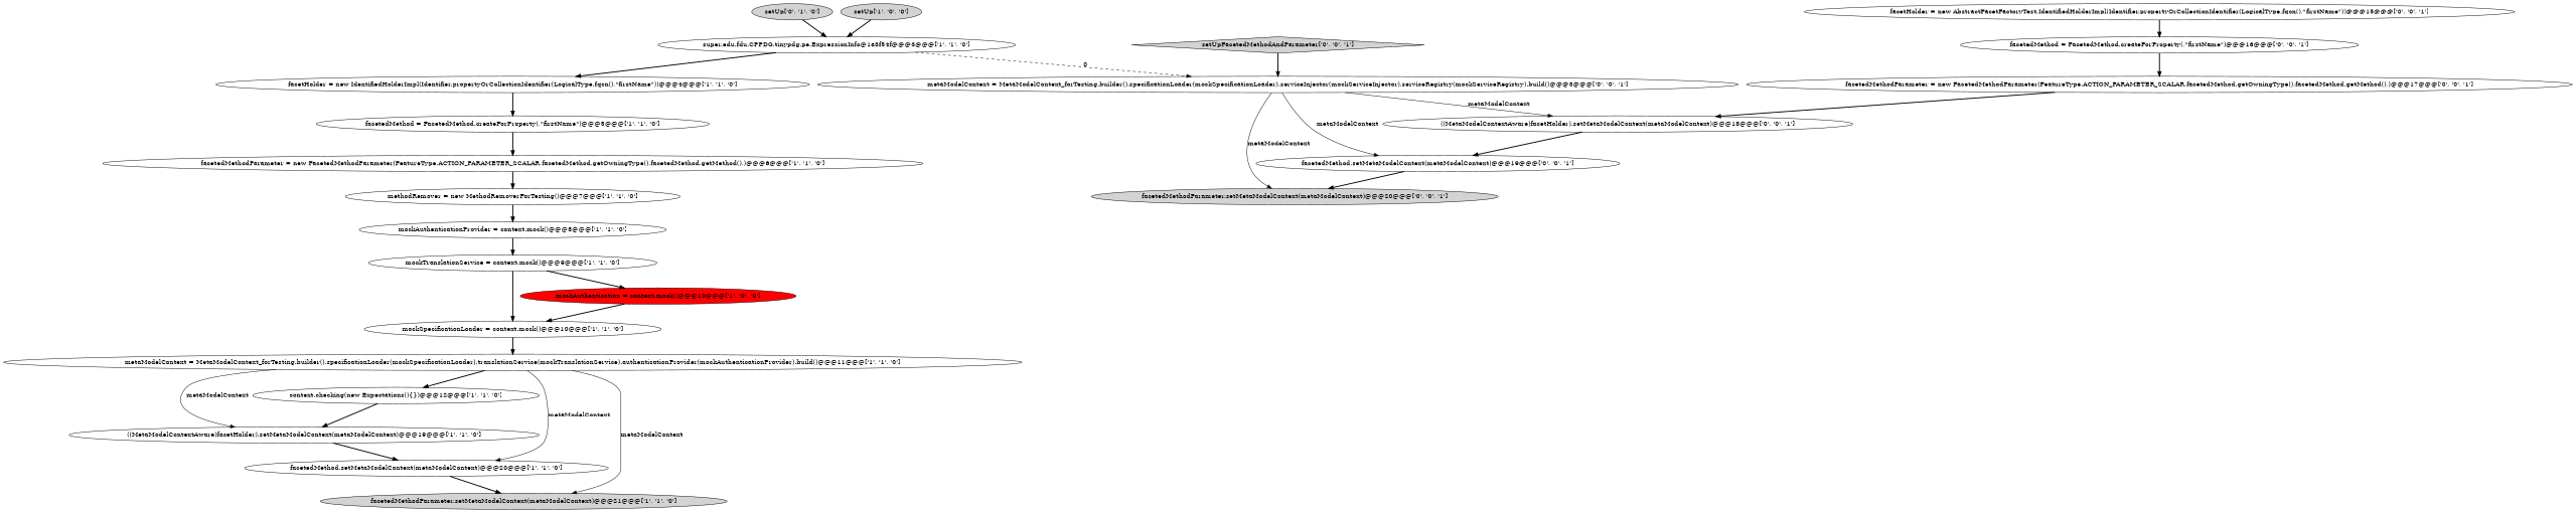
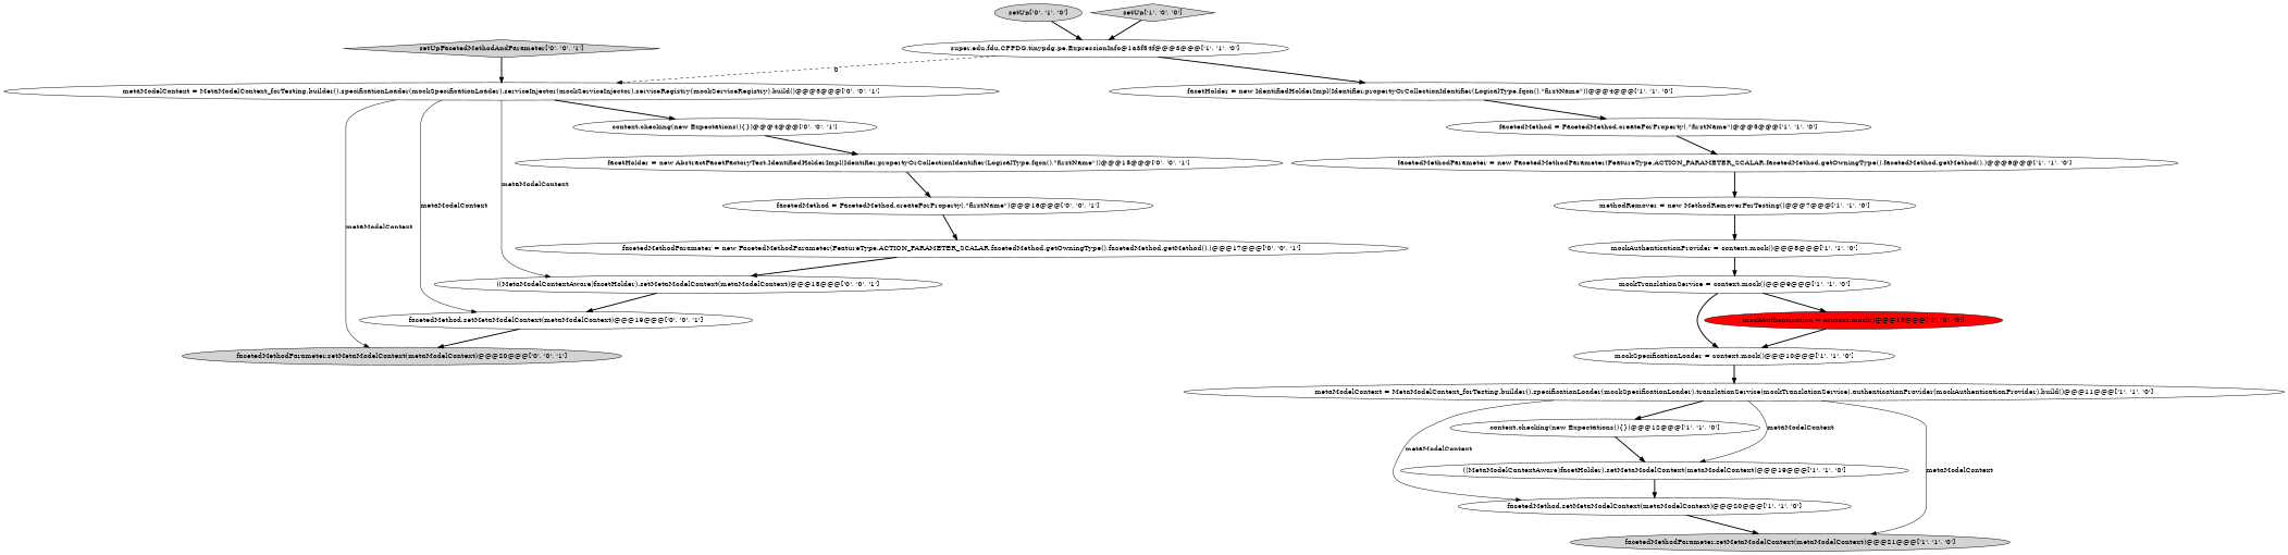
  digraph {
    node [fillcolor=white shape=ellipse style=filled]
    edge [style=bold]
    n1 [label="facetedMethod.setMetaModelContext(metaModelContext)@@@20@@@['1', '1', '0']"]
    n2 [fillcolor=lightgray label="facetedMethodParameter.setMetaModelContext(metaModelContext)@@@21@@@['1', '1', '0']"]
    n3 [label="super.edu.fdu.CPPDG.tinypdg.pe.ExpressionInfo@1a3f54f@@@3@@@['1', '1', '0']"]
    n4 [label="facetHolder = new IdentifiedHolderImpl(Identifier.propertyOrCollectionIdentifier(LogicalType.fqcn(),\"firstName\"))@@@4@@@['1', '1', '0']"]
    n5 [label="metaModelContext = MetaModelContext_forTesting.builder().specificationLoader(mockSpecificationLoader).serviceInjector(mockServiceInjector).serviceRegistry(mockServiceRegistry).build()@@@3@@@['0', '0', '1']"]
    n6 [label="facetedMethod = FacetedMethod.createForProperty(,\"firstName\")@@@5@@@['1', '1', '0']"]
    n7 [label="((MetaModelContextAware)facetHolder).setMetaModelContext(metaModelContext)@@@18@@@['0', '0', '1']"]
+   n8 [label="context.checking(new Expectations(){})@@@4@@@['0', '0', '1']"]
    n9 [fillcolor=lightgray label="facetedMethodParameter.setMetaModelContext(metaModelContext)@@@20@@@['0', '0', '1']"]
    n10 [label="facetedMethod.setMetaModelContext(metaModelContext)@@@19@@@['0', '0', '1']"]
    n11 [fillcolor=lightgray label="setUp['0', '1', '0']"]
    n12 [label="facetedMethodParameter = new FacetedMethodParameter(FeatureType.ACTION_PARAMETER_SCALAR,facetedMethod.getOwningType(),facetedMethod.getMethod(),)@@@6@@@['1', '1', '0']"]
    n13 [label="facetedMethodParameter = new FacetedMethodParameter(FeatureType.ACTION_PARAMETER_SCALAR,facetedMethod.getOwningType(),facetedMethod.getMethod(),)@@@17@@@['0', '0', '1']"]
    n14 [label="facetedMethod = FacetedMethod.createForProperty(,\"firstName\")@@@16@@@['0', '0', '1']"]
    n15 [label="facetHolder = new AbstractFacetFactoryTest.IdentifiedHolderImpl(Identifier.propertyOrCollectionIdentifier(LogicalType.fqcn(),\"firstName\"))@@@15@@@['0', '0', '1']"]
    n16 [label="methodRemover = new MethodRemoverForTesting()@@@7@@@['1', '1', '0']"]
    n17 [label="((MetaModelContextAware)facetHolder).setMetaModelContext(metaModelContext)@@@19@@@['1', '1', '0']"]
    n18 [label="metaModelContext = MetaModelContext_forTesting.builder().specificationLoader(mockSpecificationLoader).translationService(mockTranslationService).authenticationProvider(mockAuthenticationProvider).build()@@@11@@@['1', '1', '0']"]
    n19 [label="context.checking(new Expectations(){})@@@12@@@['1', '1', '0']"]
    n20 [label="mockAuthenticationProvider = context.mock()@@@8@@@['1', '1', '0']"]
    n21 [label="mockTranslationService = context.mock()@@@9@@@['1', '1', '0']"]
    n22 [fillcolor=red label="mockAuthentication = context.mock()@@@10@@@['1', '0', '0']"]
    n23 [label="mockSpecificationLoader = context.mock()@@@10@@@['1', '1', '0']"]
    n24 [fillcolor=lightgray label="setUpFacetedMethodAndParameter['0', '0', '1']" shape=diamond]
-   n25 [fillcolor=lightgray label="setUp['1', '0', '0']"]
+   n25 [fillcolor=lightgray label="setUp['1', '0', '0']" shape=diamond]
    n1 -> n2
    n3 -> n4
    n3 -> n5 [label=0 style=dashed]
    n4 -> n6
    n5 -> n7 [label=metaModelContext style=solid]
+   n5 -> n8
    n5 -> n9 [label=metaModelContext style=solid]
    n5 -> n10 [label=metaModelContext style=solid]
    n6 -> n12
    n7 -> n10
+   n8 -> n15
    n10 -> n9
    n11 -> n3
    n12 -> n16
    n13 -> n7
    n14 -> n13
    n15 -> n14
    n16 -> n20
    n17 -> n1
    n18 -> n1 [label=metaModelContext style=solid]
    n18 -> n2 [label=metaModelContext style=solid]
    n18 -> n17 [label=metaModelContext style=solid]
    n18 -> n19
    n19 -> n17
    n20 -> n21
    n21 -> n22
    n21 -> n23
    n22 -> n23
    n23 -> n18
    n24 -> n5
    n25 -> n3
  }
